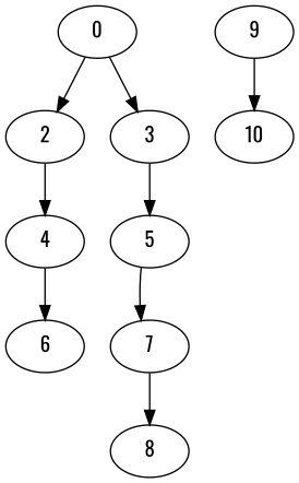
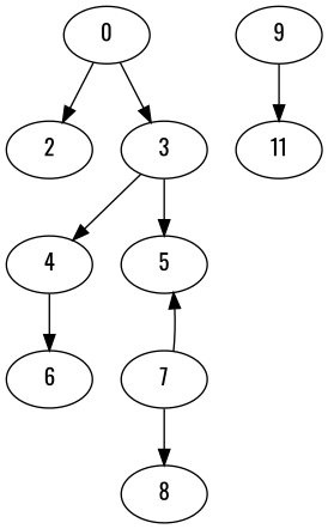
  digraph {
    fontname=Oswald
    node [alpha=0.10 fontname=Oswald]
    edge [fontname=Oswald]
    n1 [alpha=0.13 expect_size=913635148314681 label=0]
    2 [alpha=0.12 expect_size=555703638424516672]
    3 [alpha=0.04 expect_size=189133813971986]
    4 [expect_size=255658282540250976]
    5 [alpha=0.00 expect_size=20330619438247688]
    6 [alpha=0.09 expect_size=388041597152060]
    7 [alpha=0.01 expect_size=1625815766500330]
    8 [alpha=0.01 expect_size=158310534101327675392]
    9 [expect_size=8264851143812607]
-   10 [alpha=0.19 expect_size=190452032253951213568]
+   10 [alpha=0.19 expect_size=190452032253951213568 label=11]
    n1 -> 2
    n1 -> 3
-   2 -> 4
+   3 -> 4
    3 -> 5
    4 -> 6
-   5 -> 7
+   7 -> 5
    7 -> 8
    9 -> 10
  }
